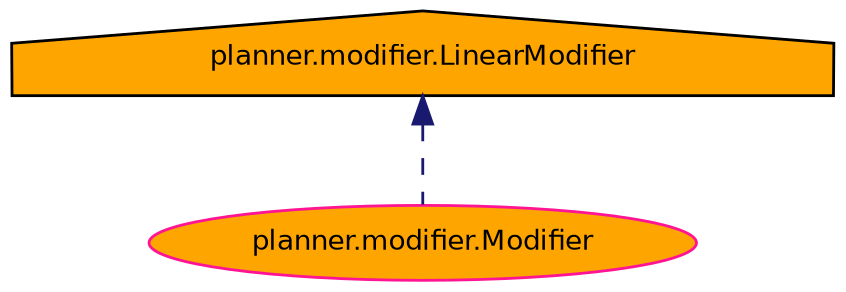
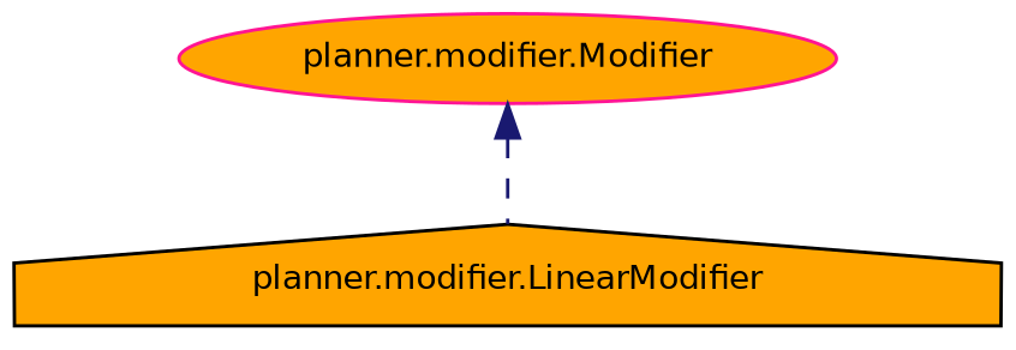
  digraph {
    node [fillcolor=orange fontname=Helvetica fontsize=10 style=filled]
    n1 [color=black fontcolor=black height=0.2 label="planner.modifier.LinearModifier" shape=house width=0.4]
    n2 [color=deeppink height=0.2 label="planner.modifier.Modifier" shape=ellipse width=0.4]
-   n1 -> n2 [color=midnightblue dir=back fontname=Helvetica fontsize=10 labelfontname=Helvetica labelfontsize=10 style=dashed]
+   n2 -> n1 [color=midnightblue dir=back fontname=Helvetica fontsize=10 labelfontname=Helvetica labelfontsize=10 style=dashed]
  }
